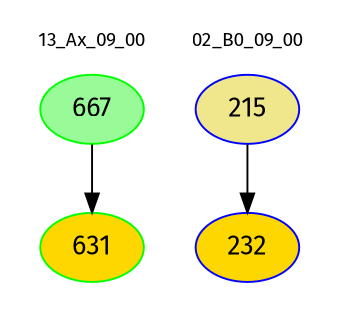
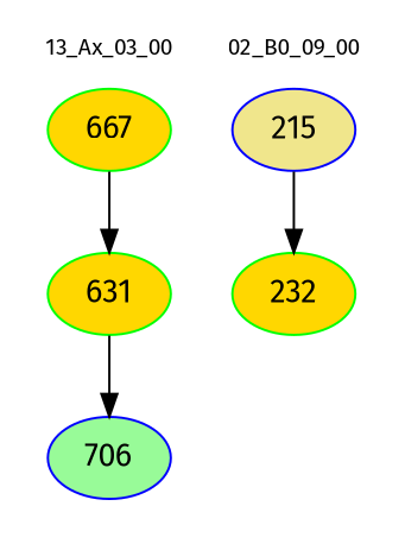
  digraph {
    fontname="Fira Sans"
    node [color=blue fillcolor=palegreen fontname="Fira Sans" style=filled]
    edge [color=black fontname="Fira Sans"]
-   n1 [color=green label=667]
+   n1 [color=green fillcolor=gold label=667]
    n2 [color=green fillcolor=gold label=631]
+   n3 [label=706]
    n4 [fillcolor=khaki label=215]
-   n5 [fillcolor=gold label=232]
+   n5 [color=green fillcolor=gold label=232]
    subgraph cluster_1 {
      color=white
      fontsize=10
-     label="13_Ax_09_00"
+     label="13_Ax_03_00"
      n1
      n2
+     n3
    }
    subgraph cluster_2 {
      color=white
      fontsize=10
      label="02_B0_09_00"
      n4
      n5
    }
    n1 -> n2
+   n2 -> n3
    n4 -> n5
  }
